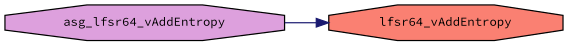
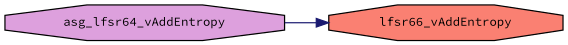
  digraph {
    rankdir=LR
    fontname="Source Code Pro"
    node [color=black fontname="Source Code Pro" fontsize=10 shape=octagon style=filled]
    n1 [fillcolor=plum fontcolor=black height=0.2 label=asg_lfsr64_vAddEntropy width=0.4]
-   n2 [height=0.2 label=lfsr64_vAddEntropy width=0.4 fillcolor=salmon]
+   n2 [height=0.2 label=lfsr66_vAddEntropy width=0.4 fillcolor=salmon]
    n1 -> n2 [color=midnightblue fontname="Source Code Pro" fontsize=10 labelfontname=Helvetica labelfontsize=10 style=solid]
  }
